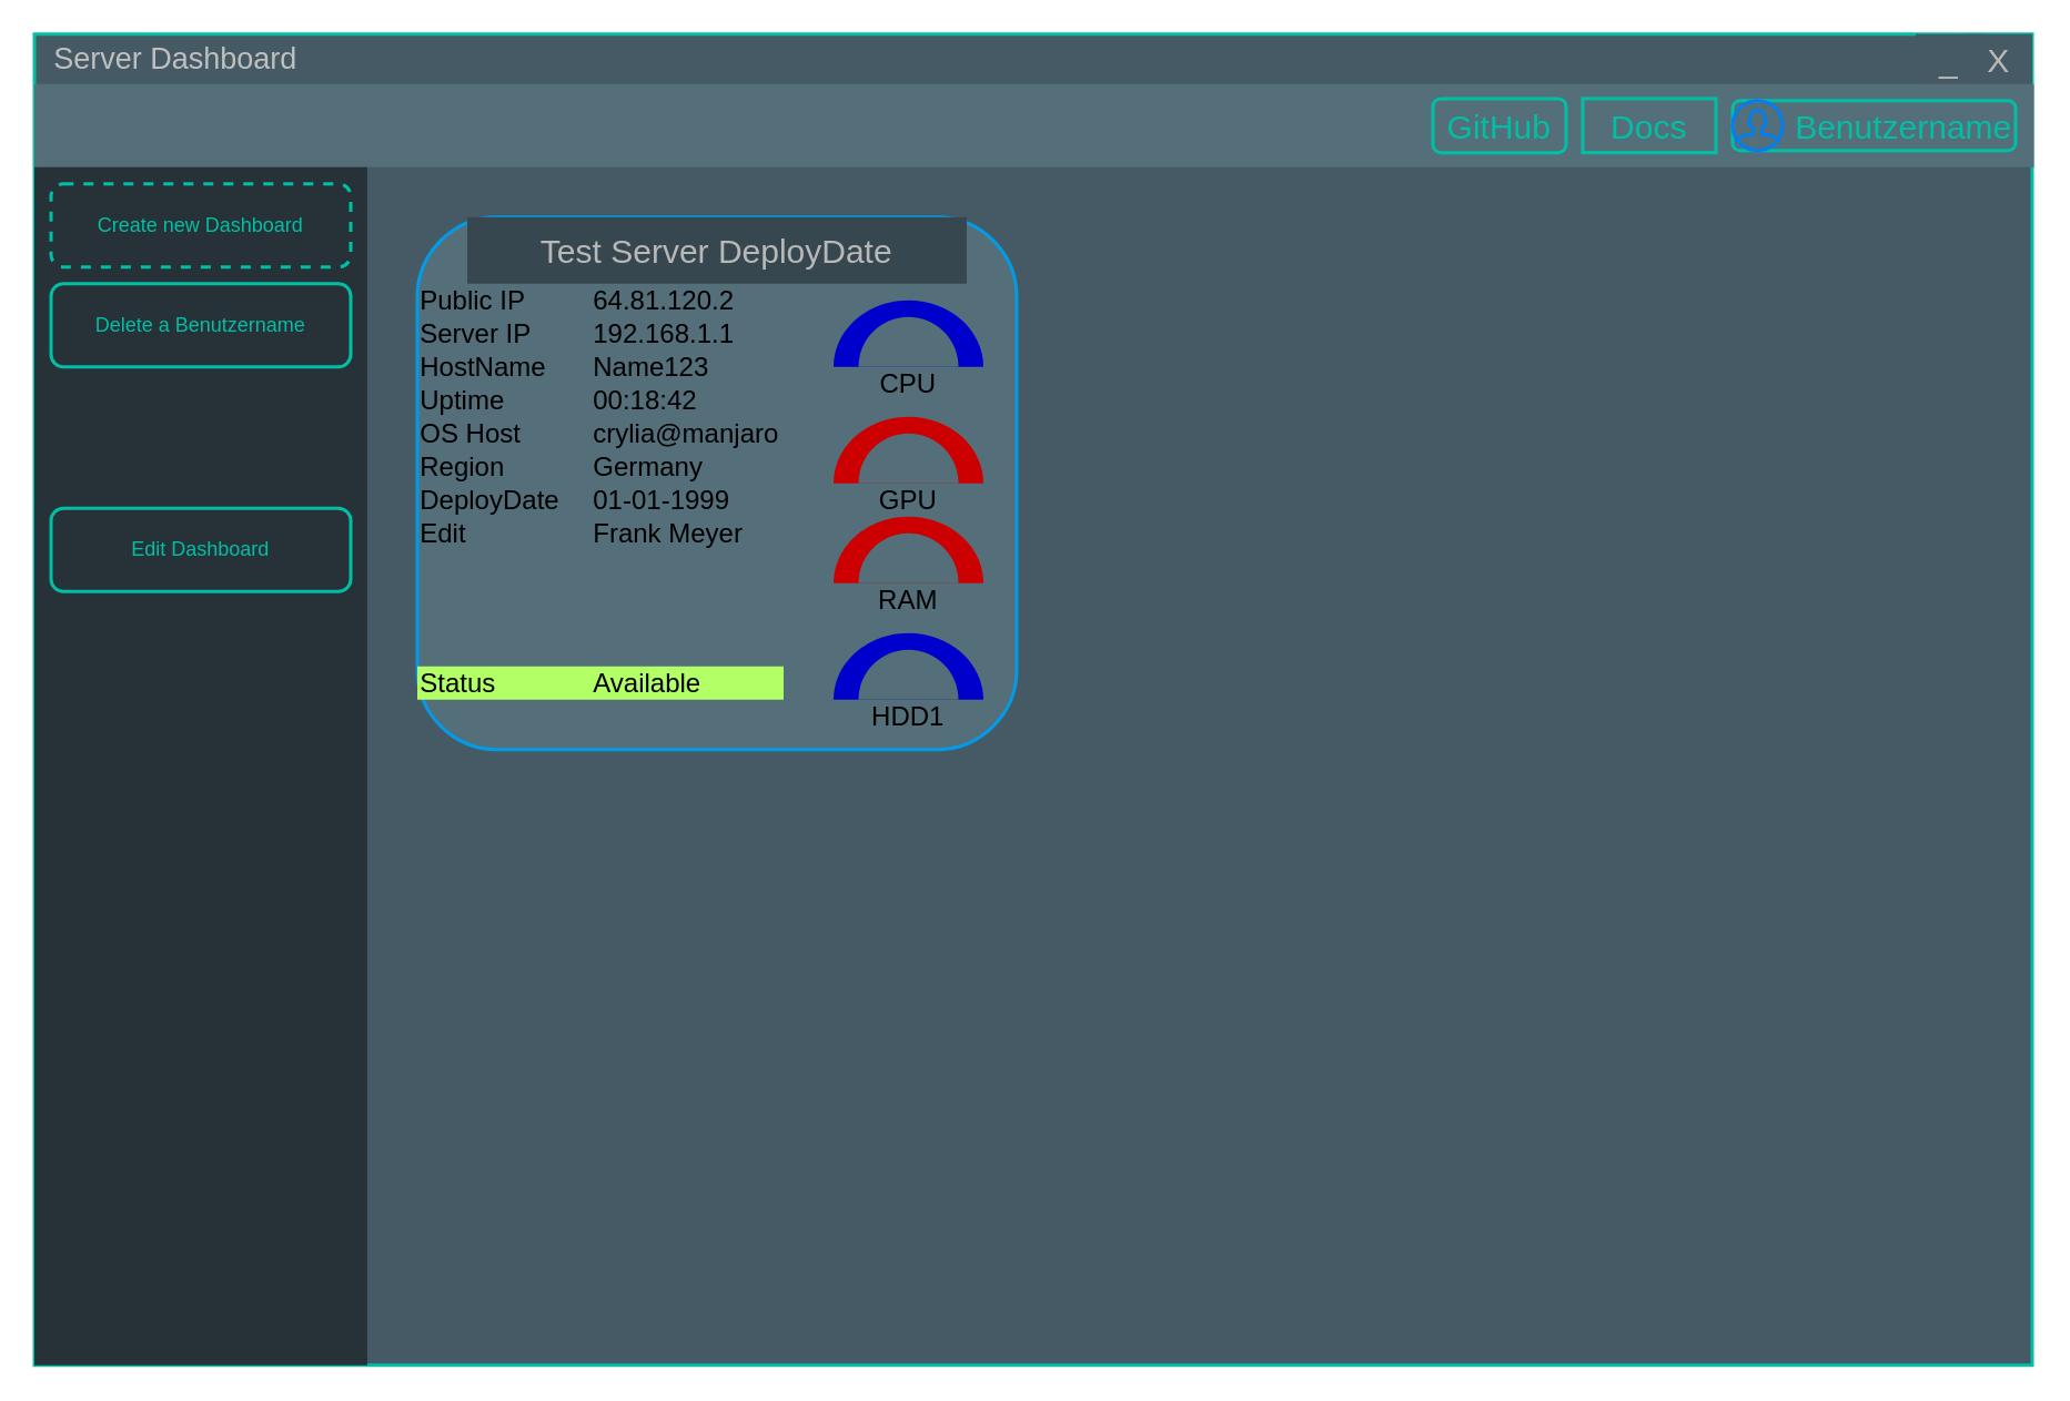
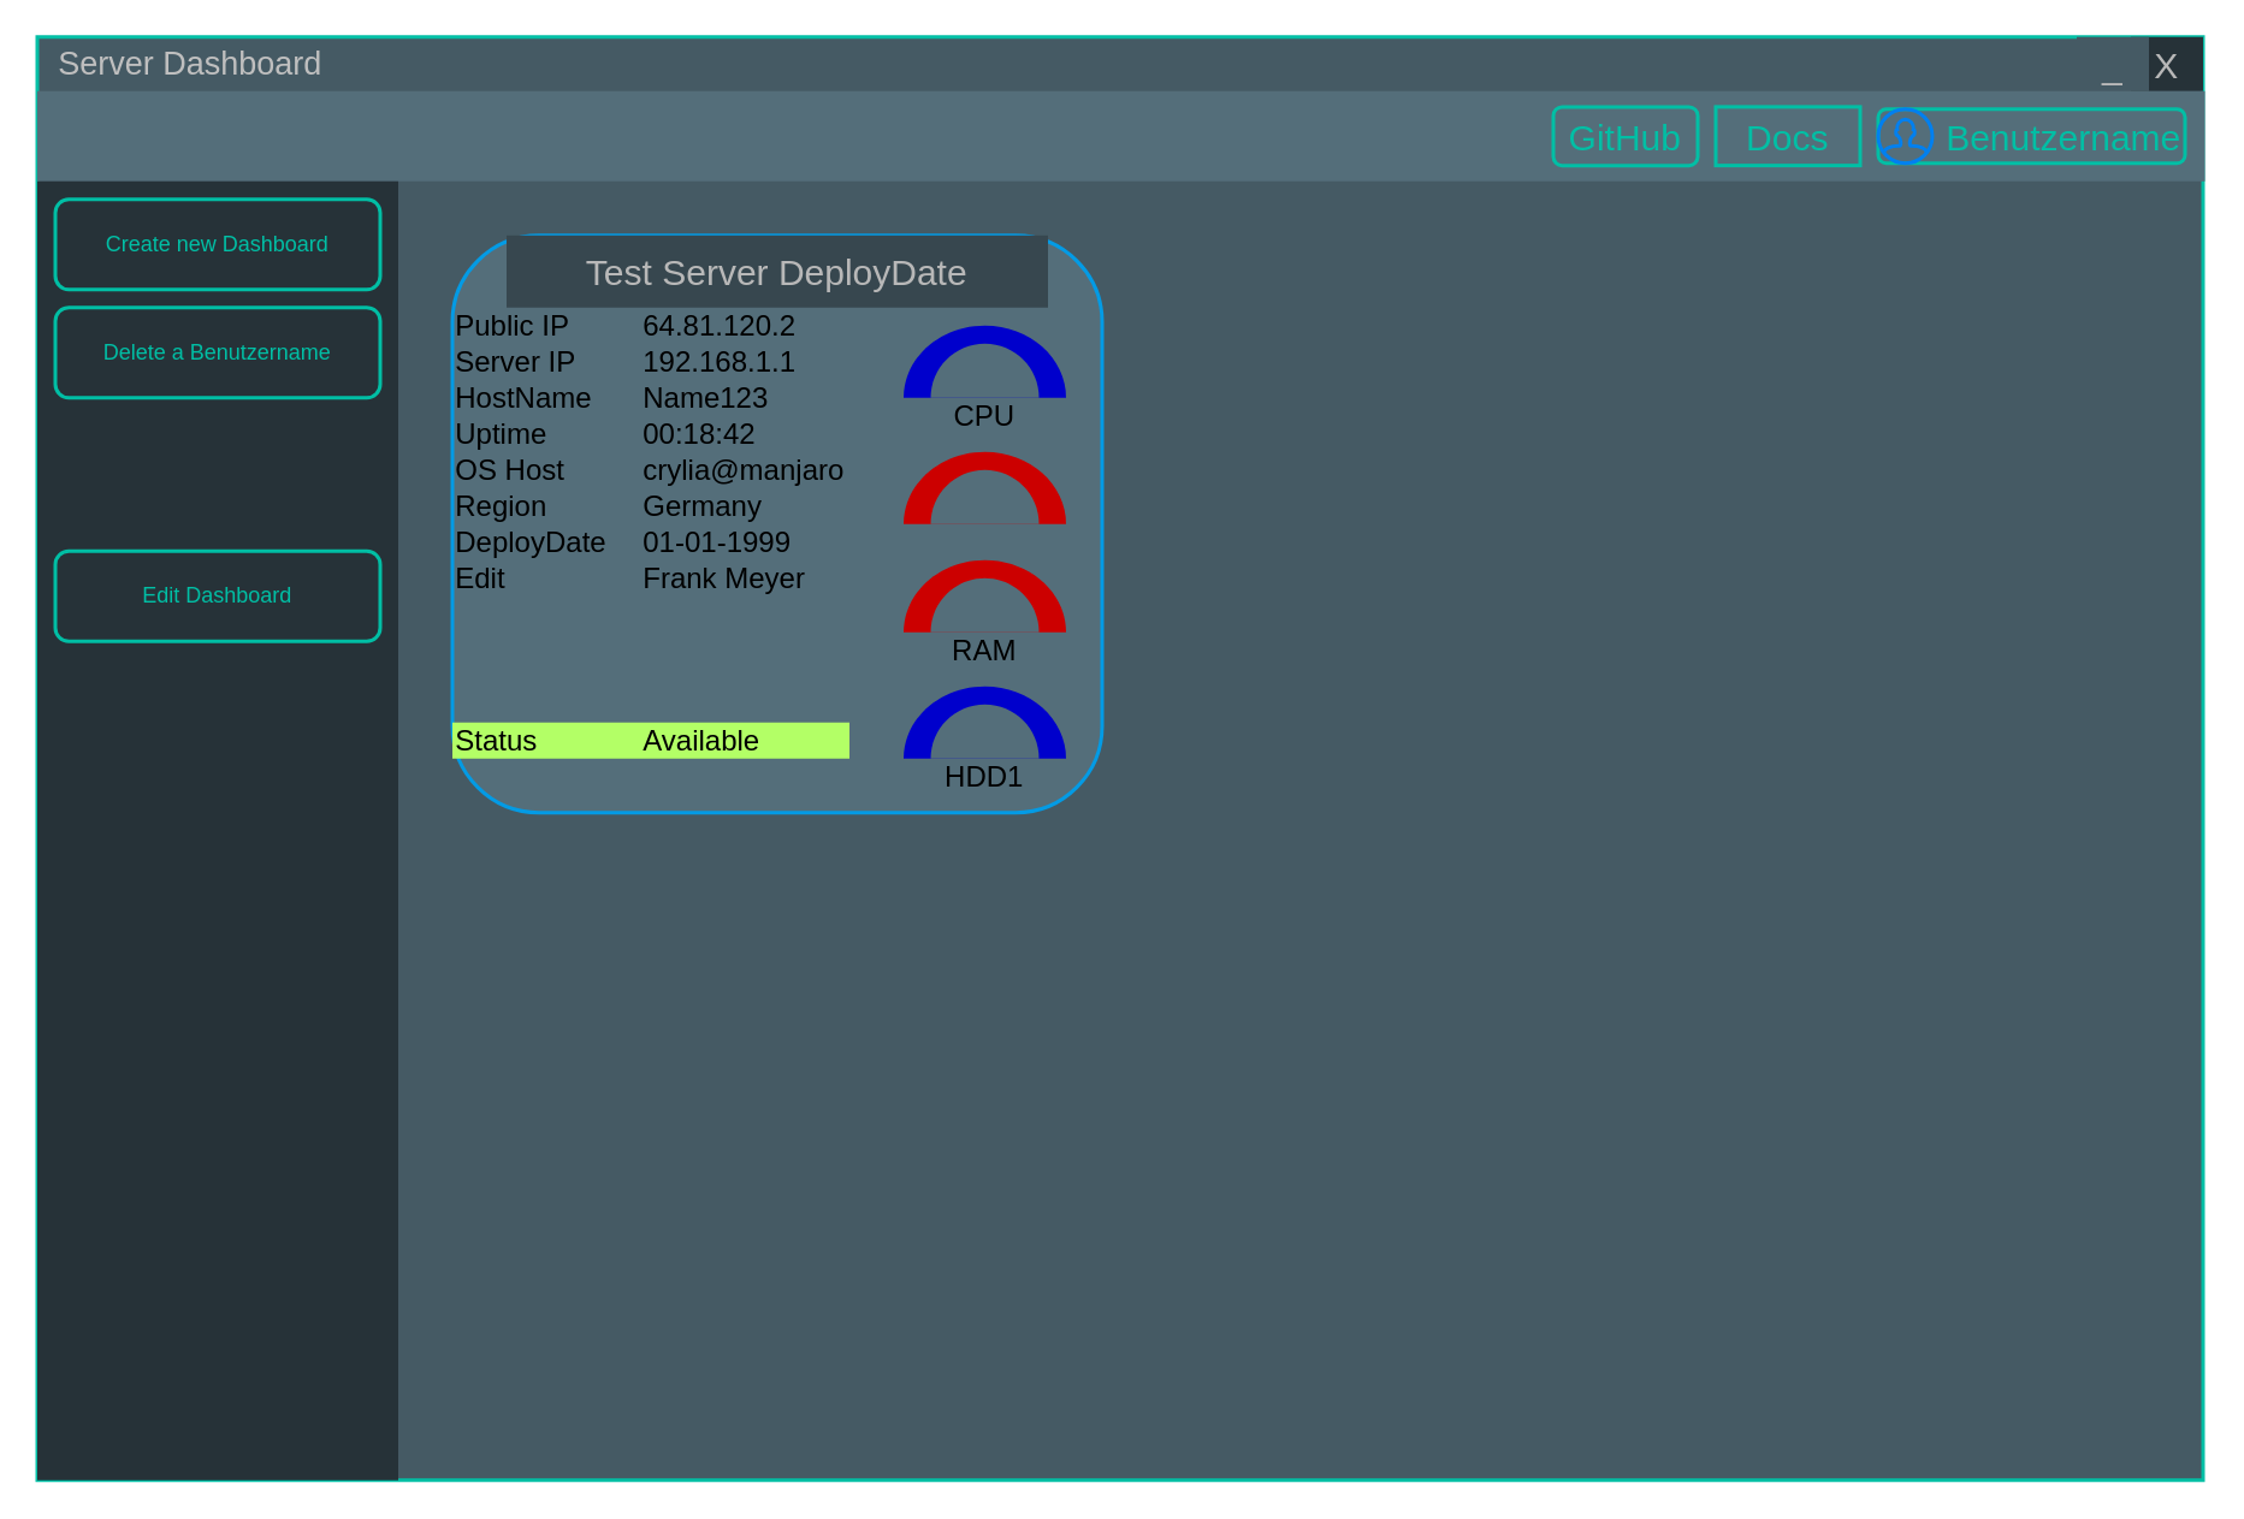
  <mxCell id="0" />
  <mxCell id="1" parent="0" />
  <mxCell id="2" value="" style="rounded=0;whiteSpace=wrap;html=1;fontColor=#ffffff;fillColor=#455A64;strokeColor=#00BFA5;strokeWidth=2;glass=0;sketch=0;shadow=0;" parent="1" vertex="1"><mxGeometry x="20" y="20" width="1200" height="800" as="geometry" /></mxCell>
  <mxCell id="3" value="" style="rounded=0;whiteSpace=wrap;html=1;strokeColor=none;gradientColor=#ffffff;fillColor=none;" parent="1" vertex="1"><mxGeometry x="220" y="100" width="1000" height="720" as="geometry" /></mxCell>
- <mxCell id="4" value="&lt;font color=&quot;#b8b8b8&quot; style=&quot;font-size: 20px&quot;&gt;X&lt;/font&gt;" style="rounded=0;whiteSpace=wrap;html=1;fillColor=#455A64;strokeWidth=1;perimeterSpacing=0;strokeColor=none;" parent="1" vertex="1"><mxGeometry x="1180" y="20" width="40" height="30" as="geometry" /></mxCell>
+ <mxCell id="4" value="&lt;font color=&quot;#b8b8b8&quot; style=&quot;font-size: 20px&quot;&gt;X&lt;/font&gt;" style="rounded=0;whiteSpace=wrap;html=1;fillColor=#263238;strokeWidth=1;perimeterSpacing=0;strokeColor=none;" parent="1" vertex="1"><mxGeometry x="1180" y="20" width="40" height="30" as="geometry" /></mxCell>
  <mxCell id="5" value="&lt;font color=&quot;#b8b8b8&quot;&gt;&lt;span style=&quot;font-size: 20px&quot;&gt;_&lt;/span&gt;&lt;/font&gt;" style="rounded=0;whiteSpace=wrap;html=1;fillColor=#455A64;strokeWidth=1;perimeterSpacing=0;strokeColor=none;" parent="1" vertex="1"><mxGeometry x="1150" y="20" width="40" height="30" as="geometry" /></mxCell>
  <mxCell id="6" value="" style="rounded=0;whiteSpace=wrap;html=1;strokeWidth=1;strokeColor=none;fillColor=#546E7A;" parent="1" vertex="1"><mxGeometry x="20" y="50" width="1201" height="50" as="geometry" /></mxCell>
  <mxCell id="7" value="" style="rounded=0;whiteSpace=wrap;html=1;strokeWidth=1;strokeColor=none;fillColor=#263238;" parent="1" vertex="1"><mxGeometry x="20" y="100" width="200" height="720" as="geometry" /></mxCell>
- <mxCell id="8" value="&lt;font color=&quot;#00bfa5&quot;&gt;Create new Dashboard&lt;/font&gt;" style="rounded=1;whiteSpace=wrap;html=1;strokeWidth=2;fillColor=#263238;strokeColor=#00BFA5;dashed=1;" parent="1" vertex="1"><mxGeometry x="30" y="110" width="180" height="50" as="geometry" /></mxCell>
+ <mxCell id="8" value="&lt;font color=&quot;#00bfa5&quot;&gt;Create new Dashboard&lt;/font&gt;" style="rounded=1;whiteSpace=wrap;html=1;strokeWidth=2;fillColor=#263238;strokeColor=#00BFA5;" parent="1" vertex="1"><mxGeometry x="30" y="110" width="180" height="50" as="geometry" /></mxCell>
  <mxCell id="9" value="&lt;font color=&quot;#00bfa5&quot;&gt;Delete a Benutzername&lt;/font&gt;" style="rounded=1;whiteSpace=wrap;html=1;strokeWidth=2;fillColor=#263238;strokeColor=#00BFA5;" parent="1" vertex="1"><mxGeometry x="30" y="170" width="180" height="50" as="geometry" /></mxCell>
  <mxCell id="10" value="&lt;font color=&quot;#00bfa5&quot;&gt;Edit Dashboard&lt;/font&gt;" style="rounded=1;whiteSpace=wrap;html=1;strokeWidth=2;fillColor=#263238;strokeColor=#00BFA5;" parent="1" vertex="1"><mxGeometry x="30" y="305" width="180" height="50" as="geometry" /></mxCell>
  <mxCell id="11" value="&lt;font style=&quot;font-size: 18px&quot; color=&quot;#bfbfbf&quot;&gt;Server Dashboard&lt;/font&gt;" style="text;html=1;strokeColor=none;align=left;verticalAlign=middle;whiteSpace=wrap;rounded=0;" parent="1" vertex="1"><mxGeometry x="30" y="25" width="180" height="20" as="geometry" /></mxCell>
  <mxCell id="12" value="" style="shape=image;html=1;verticalAlign=top;verticalLabelPosition=bottom;labelBackgroundColor=#ffffff;imageAspect=0;aspect=fixed;image=https://cdn0.iconfinder.com/data/icons/essentials-9/128/__Settings-128.png;rounded=0;shadow=0;glass=0;sketch=0;strokeColor=#00BFA5;strokeWidth=2;fillColor=none;" parent="1" vertex="1"><mxGeometry x="30" y="55" width="40" height="40" as="geometry" /></mxCell>
  <mxCell id="13" value="&lt;font color=&quot;#00bfa5&quot; style=&quot;font-size: 20px;&quot;&gt;Benutzername&lt;/font&gt;" style="rounded=1;whiteSpace=wrap;html=1;strokeWidth=2;strokeColor=#00BFA5;fillColor=none;align=right;glass=0;shadow=0;sketch=0;fontSize=20;" parent="1" vertex="1"><mxGeometry x="1040" y="60" width="170" height="30" as="geometry" /></mxCell>
  <mxCell id="14" value="&lt;font color=&quot;#00bfa5&quot; style=&quot;font-size: 20px;&quot;&gt;Docs&lt;/font&gt;" style="whiteSpace=wrap;html=1;strokeWidth=2;strokeColor=#00BFA5;fillColor=none;align=center;glass=0;shadow=0;sketch=0;fontSize=20;rounded=0;" parent="1" vertex="1"><mxGeometry x="950" y="58.75" width="80" height="32.5" as="geometry" /></mxCell>
  <mxCell id="15" value="" style="html=1;verticalLabelPosition=bottom;align=center;labelBackgroundColor=#ffffff;verticalAlign=top;strokeWidth=2;strokeColor=#0080F0;shadow=0;dashed=0;shape=mxgraph.ios7.icons.user;rounded=0;glass=0;sketch=0;fillColor=none;fontSize=20;" parent="1" vertex="1"><mxGeometry x="1040" y="60" width="30" height="30" as="geometry" /></mxCell>
  <mxCell id="16" value="&lt;font color=&quot;#00bfa5&quot; style=&quot;font-size: 20px&quot;&gt;GitHub&lt;/font&gt;" style="rounded=1;whiteSpace=wrap;html=1;strokeWidth=2;strokeColor=#00BFA5;fillColor=none;align=center;glass=0;shadow=0;sketch=0;fontSize=20;" parent="1" vertex="1"><mxGeometry x="860" y="58.75" width="80" height="32.5" as="geometry" /></mxCell>
  <mxCell id="17" value="" style="rounded=1;whiteSpace=wrap;html=1;shadow=0;glass=0;sketch=0;strokeWidth=2;fontSize=20;align=right;strokeColor=#039BE5;fillColor=#546E7A;" parent="1" vertex="1"><mxGeometry x="250" y="130" width="360" height="320" as="geometry" /></mxCell>
  <mxCell id="18" value="Test Server DeployDate" style="text;html=1;strokeColor=none;align=center;verticalAlign=middle;whiteSpace=wrap;rounded=0;shadow=0;glass=0;sketch=0;fontSize=20;fontColor=#B8B8B8;labelBackgroundColor=none;labelBorderColor=none;fillColor=#37474F;" parent="1" vertex="1"><mxGeometry x="280" y="130" width="300" height="40" as="geometry" /></mxCell>
  <mxCell id="19" value="Server IP" style="text;html=1;strokeColor=none;fillColor=none;align=left;verticalAlign=middle;whiteSpace=wrap;rounded=0;fontSize=16;" vertex="1" parent="1"><mxGeometry x="250" y="190" width="80" height="20" as="geometry" /></mxCell>
  <mxCell id="20" value="HostName&lt;span style=&quot;color: rgba(0 , 0 , 0 , 0) ; font-family: monospace ; font-size: 0px&quot;&gt;%3CmxGraphModel%3E%3Croot%3E%3CmxCell%20id%3D%220%22%2F%3E%3CmxCell%20id%3D%221%22%20parent%3D%220%22%2F%3E%3CmxCell%20id%3D%222%22%20value%3D%22Server%20IP%22%20style%3D%22text%3Bhtml%3D1%3BstrokeColor%3Dnone%3BfillColor%3Dnone%3Balign%3Dcenter%3BverticalAlign%3Dmiddle%3BwhiteSpace%3Dwrap%3Brounded%3D0%3BfontSize%3D16%3B%22%20vertex%3D%221%22%20parent%3D%221%22%3E%3CmxGeometry%20x%3D%22270%22%20y%3D%22490%22%20width%3D%2280%22%20height%3D%2220%22%20as%3D%22geometry%22%2F%3E%3C%2FmxCell%3E%3C%2Froot%3E%3C%2FmxGraphModel%3E&lt;/span&gt;&lt;span style=&quot;color: rgba(0 , 0 , 0 , 0) ; font-family: monospace ; font-size: 0px&quot;&gt;%3CmxGraphModel%3E%3Croot%3E%3CmxCell%20id%3D%220%22%2F%3E%3CmxCell%20id%3D%221%22%20parent%3D%220%22%2F%3E%3CmxCell%20id%3D%222%22%20value%3D%22Server%20IP%22%20style%3D%22text%3Bhtml%3D1%3BstrokeColor%3Dnone%3BfillColor%3Dnone%3Balign%3Dcenter%3BverticalAlign%3Dmiddle%3BwhiteSpace%3Dwrap%3Brounded%3D0%3BfontSize%3D16%3B%22%20vertex%3D%221%22%20parent%3D%221%22%3E%3CmxGeometry%20x%3D%22270%22%20y%3D%22490%22%20width%3D%2280%22%20height%3D%2220%22%20as%3D%22geometry%22%2F%3E%3C%2FmxCell%3E%3C%2Froot%3E%3C%2FmxGraphModel%3E&lt;/span&gt;" style="text;html=1;strokeColor=none;fillColor=none;align=left;verticalAlign=middle;whiteSpace=wrap;rounded=0;fontSize=16;" vertex="1" parent="1"><mxGeometry x="250" y="210" width="80" height="20" as="geometry" /></mxCell>
  <mxCell id="21" value="Uptime" style="text;html=1;strokeColor=none;fillColor=none;align=left;verticalAlign=middle;whiteSpace=wrap;rounded=0;fontSize=16;" vertex="1" parent="1"><mxGeometry x="250" y="230" width="80" height="20" as="geometry" /></mxCell>
  <mxCell id="22" value="OS Host" style="text;html=1;strokeColor=none;fillColor=none;align=left;verticalAlign=middle;whiteSpace=wrap;rounded=0;fontSize=16;" vertex="1" parent="1"><mxGeometry x="250" y="250" width="80" height="20" as="geometry" /></mxCell>
  <mxCell id="23" value="Status" style="text;html=1;strokeColor=none;align=left;verticalAlign=middle;whiteSpace=wrap;rounded=0;fontSize=16;fillColor=#B3FF66;" vertex="1" parent="1"><mxGeometry x="250" y="400" width="220" height="20" as="geometry" /></mxCell>
  <mxCell id="24" value="192.168.1.1" style="text;html=1;strokeColor=none;fillColor=none;align=left;verticalAlign=middle;whiteSpace=wrap;rounded=0;fontSize=16;" vertex="1" parent="1"><mxGeometry x="354" y="190" width="96" height="20" as="geometry" /></mxCell>
  <mxCell id="25" value="Name123" style="text;html=1;strokeColor=none;fillColor=none;align=left;verticalAlign=middle;whiteSpace=wrap;rounded=0;fontSize=16;" vertex="1" parent="1"><mxGeometry x="354" y="210" width="96" height="20" as="geometry" /></mxCell>
  <mxCell id="26" value="00:18:42" style="text;html=1;strokeColor=none;fillColor=none;align=left;verticalAlign=middle;whiteSpace=wrap;rounded=0;fontSize=16;" vertex="1" parent="1"><mxGeometry x="354" y="230" width="96" height="20" as="geometry" /></mxCell>
  <mxCell id="27" value="crylia@manjaro" style="text;html=1;strokeColor=none;fillColor=none;align=left;verticalAlign=middle;whiteSpace=wrap;rounded=0;fontSize=16;" vertex="1" parent="1"><mxGeometry x="354" y="250" width="126" height="20" as="geometry" /></mxCell>
  <mxCell id="28" value="Available" style="text;html=1;strokeColor=none;fillColor=none;align=left;verticalAlign=middle;whiteSpace=wrap;rounded=0;fontSize=16;" vertex="1" parent="1"><mxGeometry x="354" y="400" width="126" height="20" as="geometry" /></mxCell>
  <mxCell id="29" value="" style="verticalLabelPosition=bottom;verticalAlign=top;html=1;shape=mxgraph.basic.half_circle;fontSize=16;align=left;rotation=-180;strokeColor=none;fillColor=#0000CC;" vertex="1" parent="1"><mxGeometry x="500" y="180" width="90" height="40" as="geometry" /></mxCell>
  <mxCell id="30" value="" style="verticalLabelPosition=bottom;verticalAlign=top;html=1;shape=mxgraph.basic.half_circle;fontSize=16;align=left;rotation=-180;strokeColor=none;fillColor=#CC0000;" vertex="1" parent="1"><mxGeometry x="500" y="250" width="90" height="40" as="geometry" /></mxCell>
  <mxCell id="31" value="CPU" style="text;html=1;strokeColor=none;fillColor=none;align=center;verticalAlign=middle;whiteSpace=wrap;rounded=0;fontSize=16;" vertex="1" parent="1"><mxGeometry x="500" y="220" width="90" height="20" as="geometry" /></mxCell>
- <mxCell id="32" value="GPU" style="text;html=1;strokeColor=none;fillColor=none;align=center;verticalAlign=middle;whiteSpace=wrap;rounded=0;fontSize=16;" vertex="1" parent="1"><mxGeometry x="500" y="290" width="90" height="20" as="geometry" /></mxCell>
  <mxCell id="33" value="" style="verticalLabelPosition=bottom;verticalAlign=top;html=1;shape=mxgraph.basic.half_circle;fontSize=16;align=left;rotation=-180;strokeColor=none;fillColor=#546E7A;" vertex="1" parent="1"><mxGeometry x="515" y="190" width="60" height="30" as="geometry" /></mxCell>
  <mxCell id="34" value="" style="verticalLabelPosition=bottom;verticalAlign=top;html=1;shape=mxgraph.basic.half_circle;fontSize=16;align=left;rotation=-180;strokeColor=none;fillColor=#546E7A;" vertex="1" parent="1"><mxGeometry x="515" y="260" width="60" height="30" as="geometry" /></mxCell>
  <mxCell id="35" value="Region" style="text;html=1;strokeColor=none;fillColor=none;align=left;verticalAlign=middle;whiteSpace=wrap;rounded=0;fontSize=16;" vertex="1" parent="1"><mxGeometry x="250" y="270" width="80" height="20" as="geometry" /></mxCell>
  <mxCell id="36" value="Germany" style="text;html=1;strokeColor=none;fillColor=none;align=left;verticalAlign=middle;whiteSpace=wrap;rounded=0;fontSize=16;" vertex="1" parent="1"><mxGeometry x="354" y="270" width="80" height="20" as="geometry" /></mxCell>
  <mxCell id="37" value="DeployDate" style="text;html=1;strokeColor=none;fillColor=none;align=left;verticalAlign=middle;whiteSpace=wrap;rounded=0;fontSize=16;" vertex="1" parent="1"><mxGeometry x="250" y="290" width="80" height="20" as="geometry" /></mxCell>
  <mxCell id="38" value="01-01-1999" style="text;html=1;strokeColor=none;fillColor=none;align=left;verticalAlign=middle;whiteSpace=wrap;rounded=0;fontSize=16;" vertex="1" parent="1"><mxGeometry x="354" y="290" width="86" height="20" as="geometry" /></mxCell>
  <mxCell id="39" value="Edit" style="text;html=1;strokeColor=none;fillColor=none;align=left;verticalAlign=middle;whiteSpace=wrap;rounded=0;fontSize=16;" vertex="1" parent="1"><mxGeometry x="250" y="310" width="80" height="20" as="geometry" /></mxCell>
  <mxCell id="40" value="Frank Meyer" style="text;html=1;strokeColor=none;fillColor=none;align=left;verticalAlign=middle;whiteSpace=wrap;rounded=0;fontSize=16;" vertex="1" parent="1"><mxGeometry x="354" y="310" width="96" height="20" as="geometry" /></mxCell>
  <mxCell id="41" value="Public IP" style="text;html=1;strokeColor=none;fillColor=none;align=left;verticalAlign=middle;whiteSpace=wrap;rounded=0;fontSize=16;" vertex="1" parent="1"><mxGeometry x="250" y="170" width="80" height="20" as="geometry" /></mxCell>
  <mxCell id="42" value="64.81.120.2" style="text;html=1;strokeColor=none;fillColor=none;align=left;verticalAlign=middle;whiteSpace=wrap;rounded=0;fontSize=16;" vertex="1" parent="1"><mxGeometry x="354" y="170" width="96" height="20" as="geometry" /></mxCell>
  <mxCell id="43" value="" style="verticalLabelPosition=bottom;verticalAlign=top;html=1;shape=mxgraph.basic.half_circle;fontSize=16;align=left;rotation=-180;strokeColor=none;fillColor=#CC0000;" vertex="1" parent="1"><mxGeometry x="500" y="310" width="90" height="40" as="geometry" /></mxCell>
  <mxCell id="44" value="" style="verticalLabelPosition=bottom;verticalAlign=top;html=1;shape=mxgraph.basic.half_circle;fontSize=16;align=left;rotation=-180;strokeColor=none;fillColor=#546E7A;" vertex="1" parent="1"><mxGeometry x="515" y="320" width="60" height="30" as="geometry" /></mxCell>
  <mxCell id="45" value="RAM" style="text;html=1;strokeColor=none;fillColor=none;align=center;verticalAlign=middle;whiteSpace=wrap;rounded=0;fontSize=16;" vertex="1" parent="1"><mxGeometry x="500" y="350" width="90" height="20" as="geometry" /></mxCell>
  <mxCell id="46" value="" style="verticalLabelPosition=bottom;verticalAlign=top;html=1;shape=mxgraph.basic.half_circle;fontSize=16;align=left;rotation=-180;strokeColor=none;fillColor=#0000CC;" vertex="1" parent="1"><mxGeometry x="500" y="380" width="90" height="40" as="geometry" /></mxCell>
  <mxCell id="47" value="HDD1" style="text;html=1;strokeColor=none;fillColor=none;align=center;verticalAlign=middle;whiteSpace=wrap;rounded=0;fontSize=16;" vertex="1" parent="1"><mxGeometry x="500" y="420" width="90" height="20" as="geometry" /></mxCell>
  <mxCell id="48" value="" style="verticalLabelPosition=bottom;verticalAlign=top;html=1;shape=mxgraph.basic.half_circle;fontSize=16;align=left;rotation=-180;strokeColor=none;fillColor=#546E7A;" vertex="1" parent="1"><mxGeometry x="515" y="390" width="60" height="30" as="geometry" /></mxCell>
